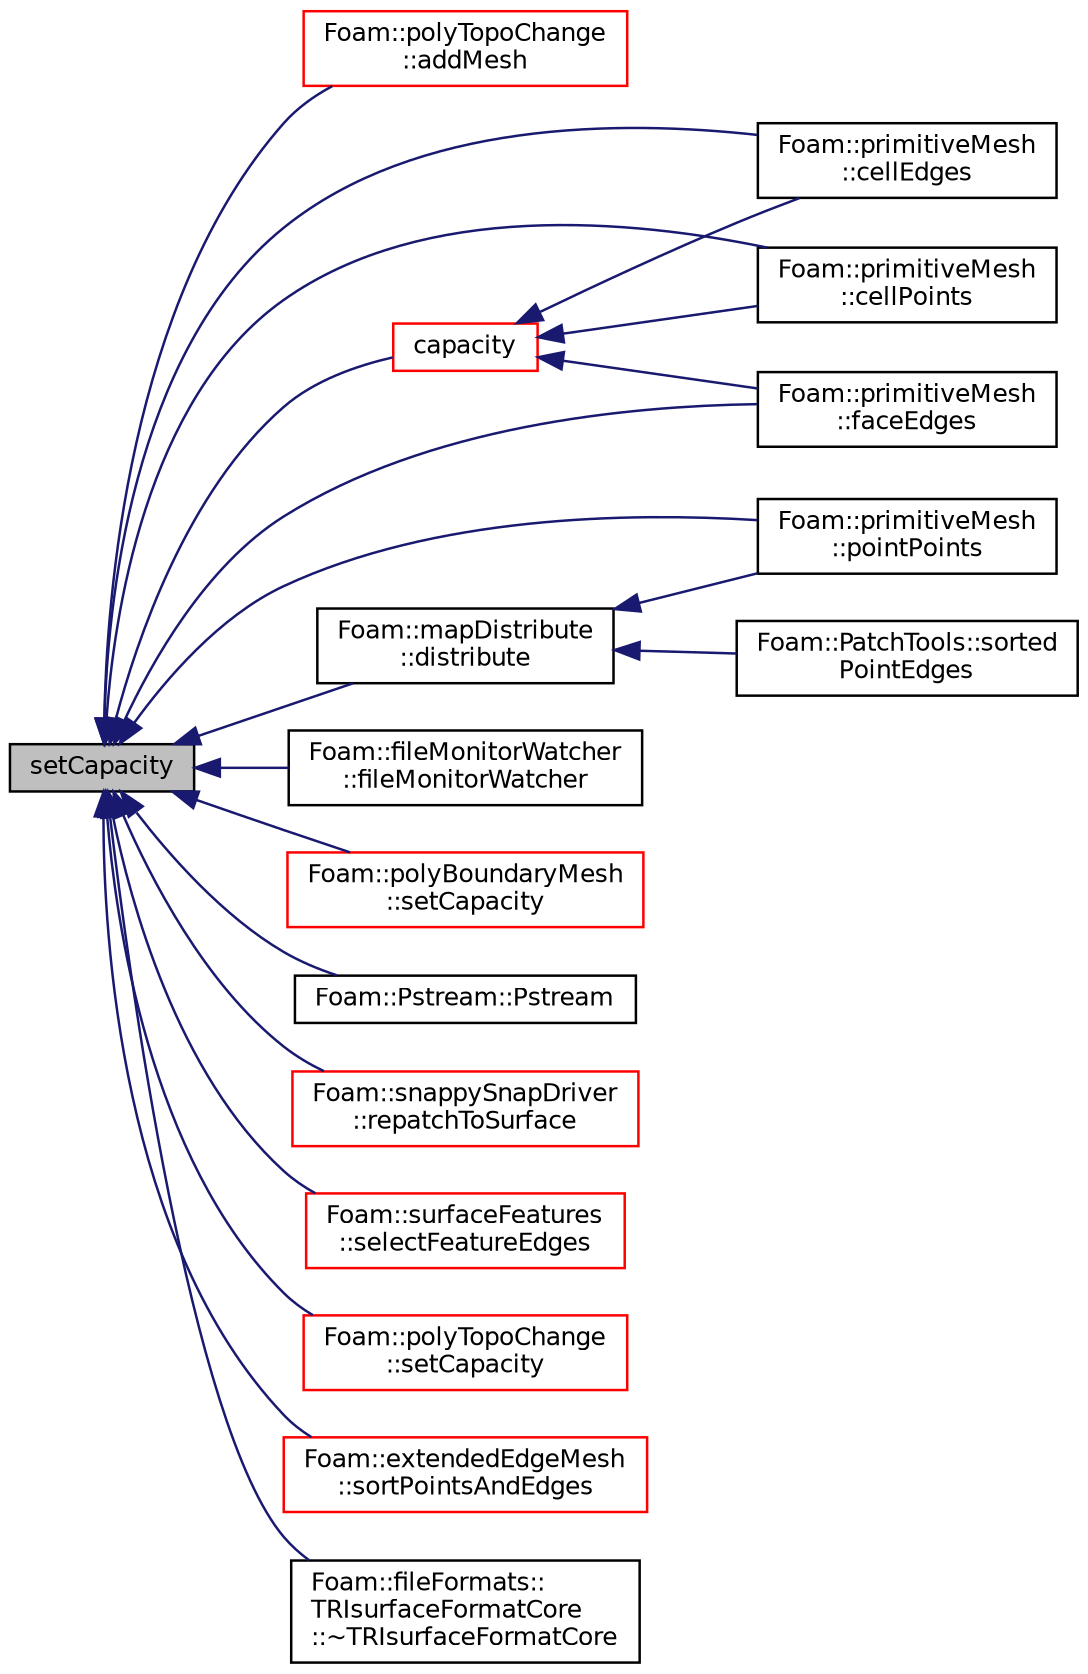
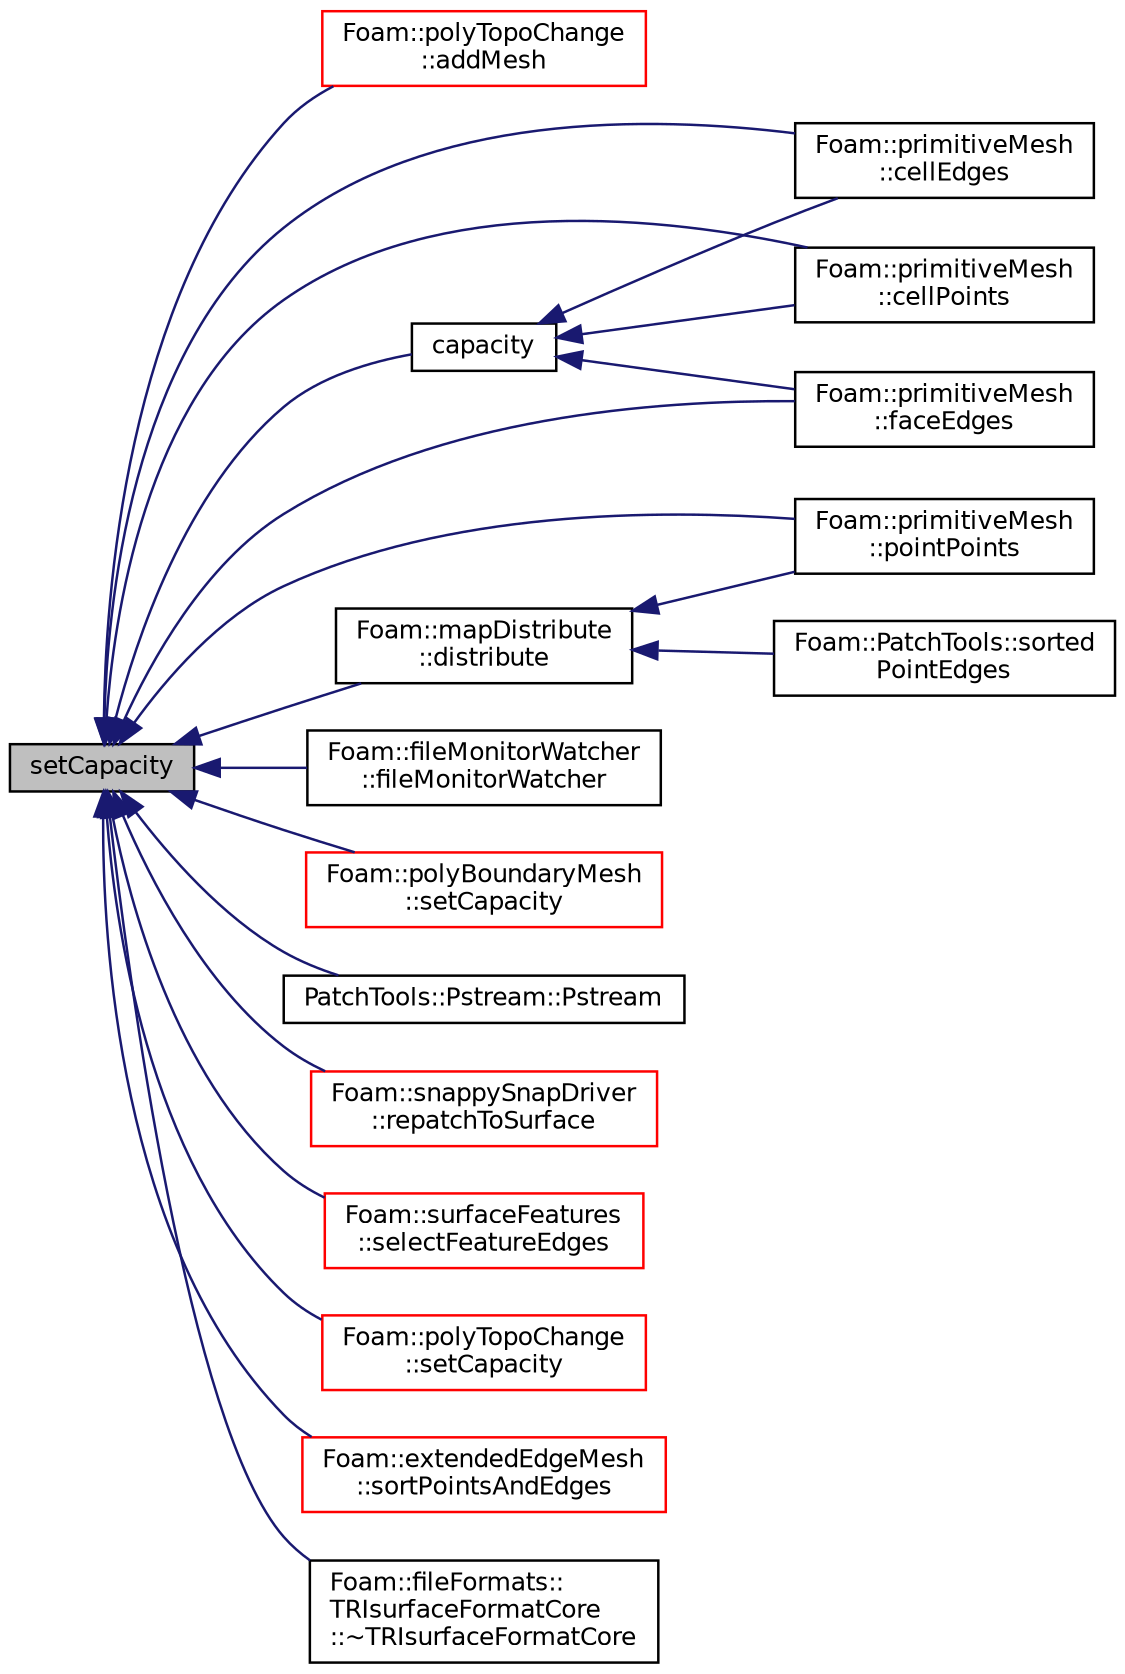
  digraph {
    rankdir=LR
    node [color=black fontname=Helvetica fontsize=10 shape=record]
    edge [color=midnightblue dir=back fontname=Helvetica fontsize=10 labelfontname=Helvetica labelfontsize=10 style=solid]
    n1 [fillcolor=grey75 fontcolor=black height=0.2 label=setCapacity style=filled width=0.4]
    n2 [color=red height=0.2 label="Foam::polyTopoChange\l::addMesh" width=0.4]
-   n3 [color=red height=0.2 label=capacity width=0.4]
+   n3 [height=0.2 label=capacity width=0.4]
    n4 [height=0.2 label="Foam::primitiveMesh\l::cellEdges" width=0.4]
    n5 [height=0.2 label="Foam::primitiveMesh\l::cellPoints" width=0.4]
    n6 [height=0.2 label="Foam::primitiveMesh\l::faceEdges" width=0.4]
    n7 [height=0.2 label="Foam::primitiveMesh\l::pointPoints" width=0.4]
    n8 [height=0.2 label="Foam::mapDistribute\l::distribute" width=0.4]
    n9 [height=0.2 label="Foam::fileMonitorWatcher\l::fileMonitorWatcher" width=0.4]
    n10 [color=red height=0.2 label="Foam::polyBoundaryMesh\l::setCapacity" width=0.4]
-   n11 [height=0.2 label="Foam::Pstream::Pstream" width=0.4]
+   n11 [height=0.2 label="PatchTools::Pstream::Pstream" width=0.4]
    n12 [color=red height=0.2 label="Foam::snappySnapDriver\l::repatchToSurface" width=0.4]
    n13 [color=red height=0.2 label="Foam::surfaceFeatures\l::selectFeatureEdges" width=0.4]
    n14 [color=red height=0.2 label="Foam::polyTopoChange\l::setCapacity" width=0.4]
    n15 [color=red height=0.2 label="Foam::extendedEdgeMesh\l::sortPointsAndEdges" width=0.4]
    n16 [height=0.2 label="Foam::fileFormats::\lTRIsurfaceFormatCore\l::~TRIsurfaceFormatCore" width=0.4]
    n17 [height=0.2 label="Foam::PatchTools::sorted\lPointEdges" width=0.4]
    n1 -> n2
    n1 -> n3
    n1 -> n4
    n1 -> n5
    n1 -> n6
    n1 -> n7
    n1 -> n8
    n1 -> n9
    n1 -> n10
    n1 -> n11
    n1 -> n12
    n1 -> n13
    n1 -> n14
    n1 -> n15
    n1 -> n16
    n3 -> n4
    n3 -> n5
    n3 -> n6
    n8 -> n7
    n8 -> n17
  }
